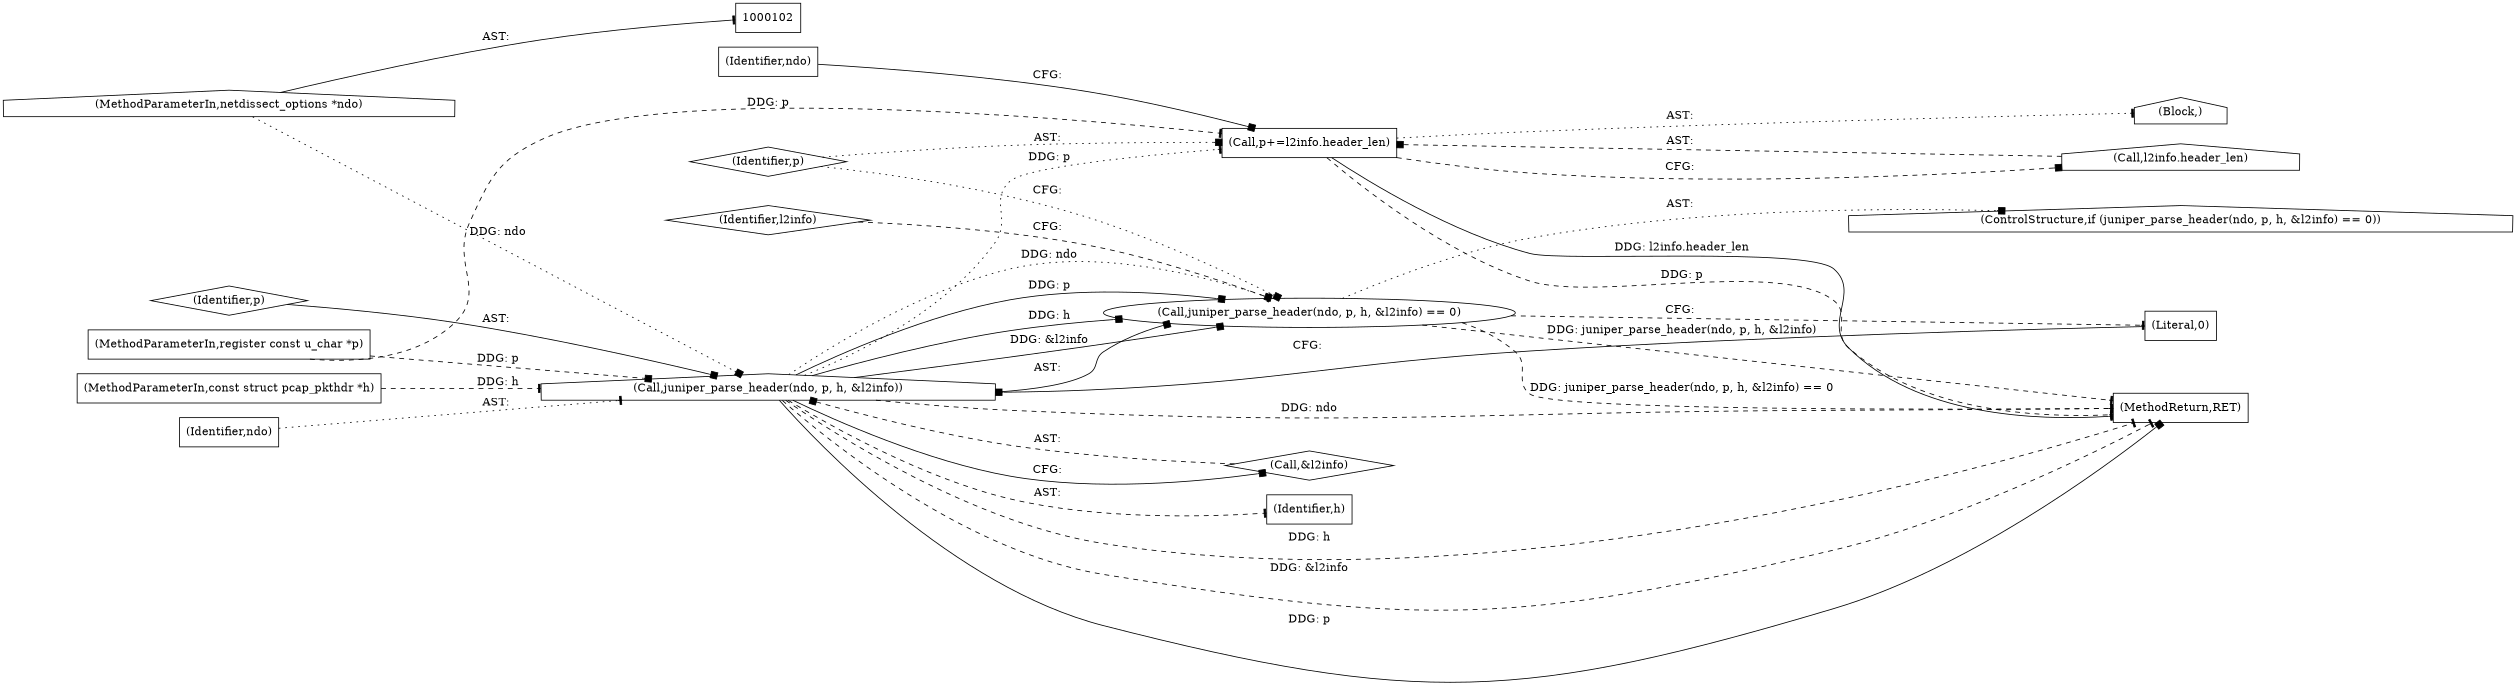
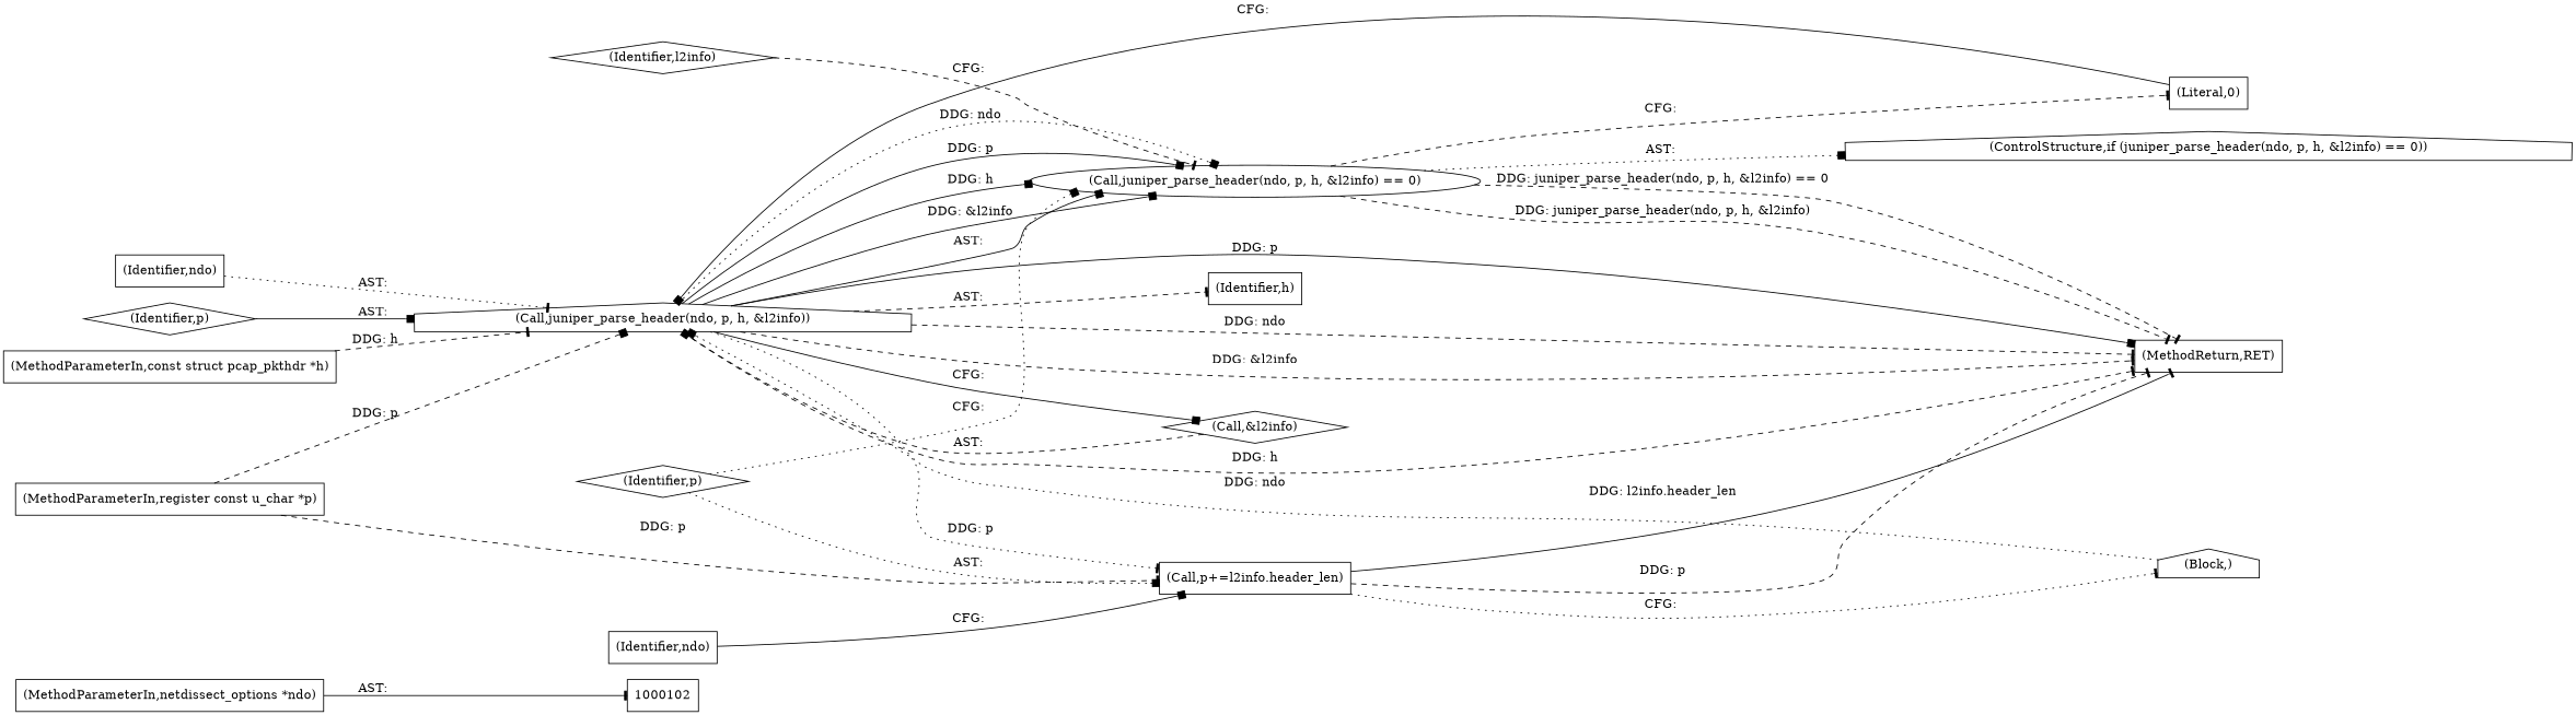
  digraph {
    rankdir=LR
    node [shape=box]
    edge [arrowhead=box style=dashed]
-   n1 [label="(MethodParameterIn,netdissect_options *ndo)" shape=house]
+   n1 [label="(MethodParameterIn,netdissect_options *ndo)"]
    n2 [label="(Call,juniper_parse_header(ndo, p, h, &l2info))" shape=house]
    1000102
    n4 [label="(MethodReturn,RET)"]
    n5 [label="(Call,juniper_parse_header(ndo, p, h, &l2info) == 0)" shape=ellipse]
    n6 [label="(Call,p+=l2info.header_len)"]
    n7 [label="(Call,&l2info)" shape=diamond]
    n8 [label="(Identifier,h)"]
    n9 [label="(ControlStructure,if (juniper_parse_header(ndo, p, h, &l2info) == 0))" shape=house]
    n10 [label="(Literal,0)"]
    n11 [label="(Block,)" shape=house]
-   n12 [label="(Call,l2info.header_len)" shape=house]
    n13 [label="(Identifier,ndo)"]
    n14 [label="(Identifier,ndo)"]
    n15 [label="(Identifier,p)" shape=diamond]
    n16 [label="(Identifier,p)" shape=diamond]
    n17 [label="(Identifier,l2info)" shape=diamond]
    n18 [label="(MethodParameterIn,const struct pcap_pkthdr *h)"]
    n19 [label="(MethodParameterIn,register const u_char *p)"]
-   n1 -> n2 [label="DDG: ndo" style=dotted]
+   n11 -> n2 [label="DDG: ndo" style=dotted]
    n1 -> 1000102 [arrowhead=tee label="AST: " style=solid]
    n2 -> n4 [arrowhead=tee label="DDG: h"]
    n2 -> n4 [arrowhead=tee label="DDG: &l2info"]
    n2 -> n4 [label="DDG: p" style=solid]
    n2 -> n4 [arrowhead=tee label="DDG: ndo"]
    n2 -> n5 [label="AST: " style=solid]
    n2 -> n5 [label="DDG: ndo" style=dotted]
    n2 -> n5 [label="DDG: p" style=solid]
    n2 -> n5 [label="DDG: h" style=solid]
    n2 -> n5 [label="DDG: &l2info" style=solid]
    n2 -> n6 [arrowhead=tee label="DDG: p" style=dotted]
    n2 -> n7 [label="CFG: " style=solid]
    n2 -> n8 [arrowhead=tee label="AST: "]
    n5 -> n4 [arrowhead=tee label="DDG: juniper_parse_header(ndo, p, h, &l2info) == 0"]
    n5 -> n4 [arrowhead=tee label="DDG: juniper_parse_header(ndo, p, h, &l2info)"]
    n5 -> n9 [label="AST: " style=dotted]
    n5 -> n10 [arrowhead=tee label="CFG: "]
    n6 -> n4 [arrowhead=tee label="DDG: p"]
    n6 -> n4 [arrowhead=tee label="DDG: l2info.header_len" style=solid]
-   n6 -> n11 [arrowhead=tee label="AST: " style=dotted]
-   n6 -> n12 [label="CFG: "]
+   n6 -> n11 [arrowhead=tee label="CFG: " style=dotted]
    n7 -> n2 [label="AST: "]
    n10 -> n2 [label="CFG: " style=solid]
-   n12 -> n6 [label="AST: "]
    n13 -> n2 [arrowhead=tee label="AST: " style=dotted]
    n14 -> n6 [label="CFG: " style=solid]
    n15 -> n5 [label="CFG: " style=dotted]
    n15 -> n6 [label="AST: " style=dotted]
    n16 -> n2 [label="AST: " style=solid]
    n17 -> n5 [arrowhead=tee label="CFG: "]
    n18 -> n2 [arrowhead=tee label="DDG: h"]
    n19 -> n2 [label="DDG: p"]
    n19 -> n6 [arrowhead=tee label="DDG: p"]
  }
